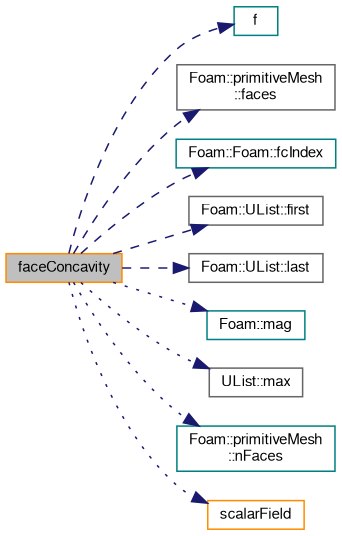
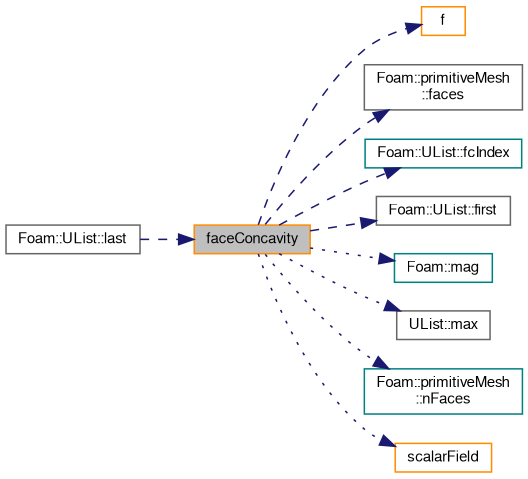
  digraph {
    rankdir=LR
    node [color=gray40 fontname=FreeSans fontsize=10 shape=record]
    edge [color=midnightblue fontname=FreeSans fontsize=10 labelfontname=FreeSans labelfontsize=10 style=dashed]
    n1 [color=darkorange fillcolor=grey75 fontcolor=black height=0.2 label=faceConcavity style=filled width=0.4]
-   n2 [color=teal height=0.2 label=f width=0.4]
+   n2 [color=darkorange height=0.2 label=f width=0.4]
    n3 [height=0.2 label="Foam::primitiveMesh\l::faces" width=0.4]
-   n4 [color=teal height=0.2 label="Foam::Foam::fcIndex" width=0.4]
+   n4 [color=teal height=0.2 label="Foam::UList::fcIndex" width=0.4]
    n5 [height=0.2 label="Foam::UList::first" width=0.4]
    n6 [height=0.2 label="Foam::UList::last" width=0.4]
    n7 [color=teal height=0.2 label="Foam::mag" width=0.4]
    n8 [height=0.2 label="UList::max" width=0.4]
    n9 [color=teal height=0.2 label="Foam::primitiveMesh\l::nFaces" width=0.4]
    n10 [color=darkorange height=0.2 label=scalarField width=0.4]
    n1 -> n2
    n1 -> n3
    n1 -> n4
    n1 -> n5
-   n1 -> n6
+   n6 -> n1
    n1 -> n7 [style=dotted]
    n1 -> n8 [style=dotted]
    n1 -> n9 [style=dotted]
    n1 -> n10 [style=dotted]
  }
